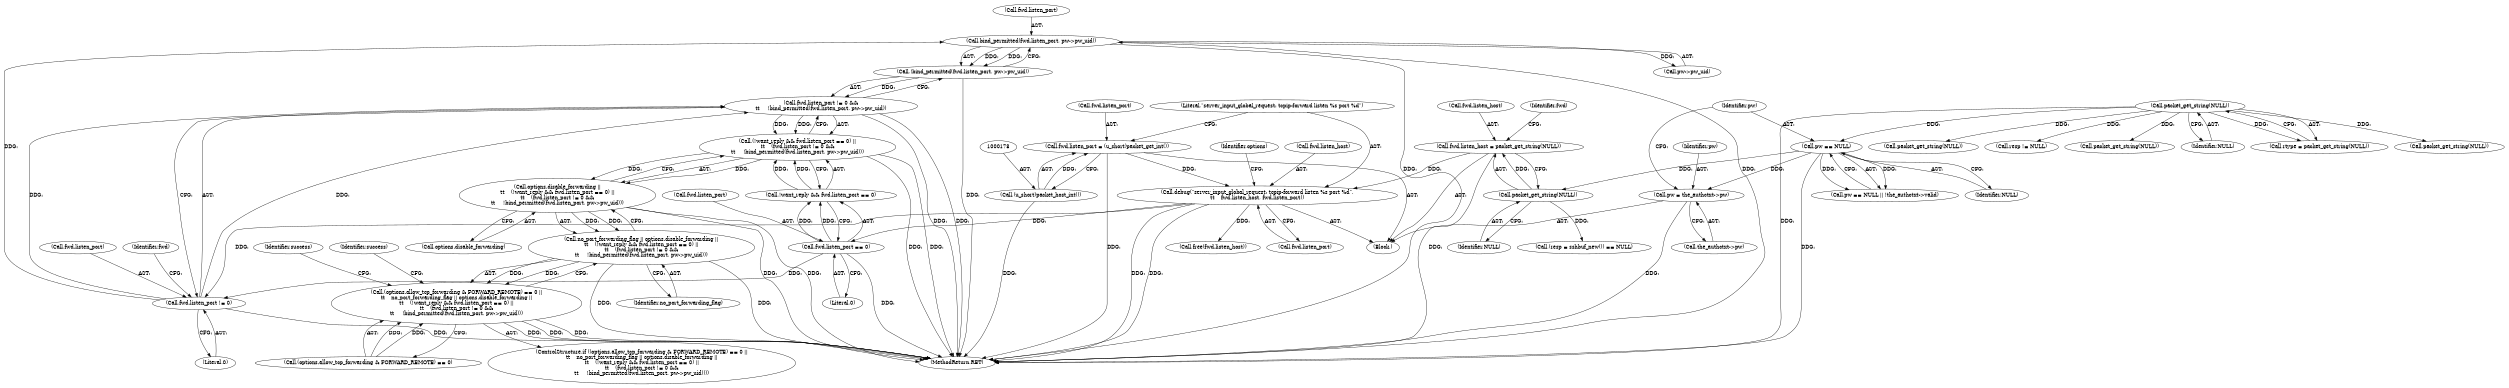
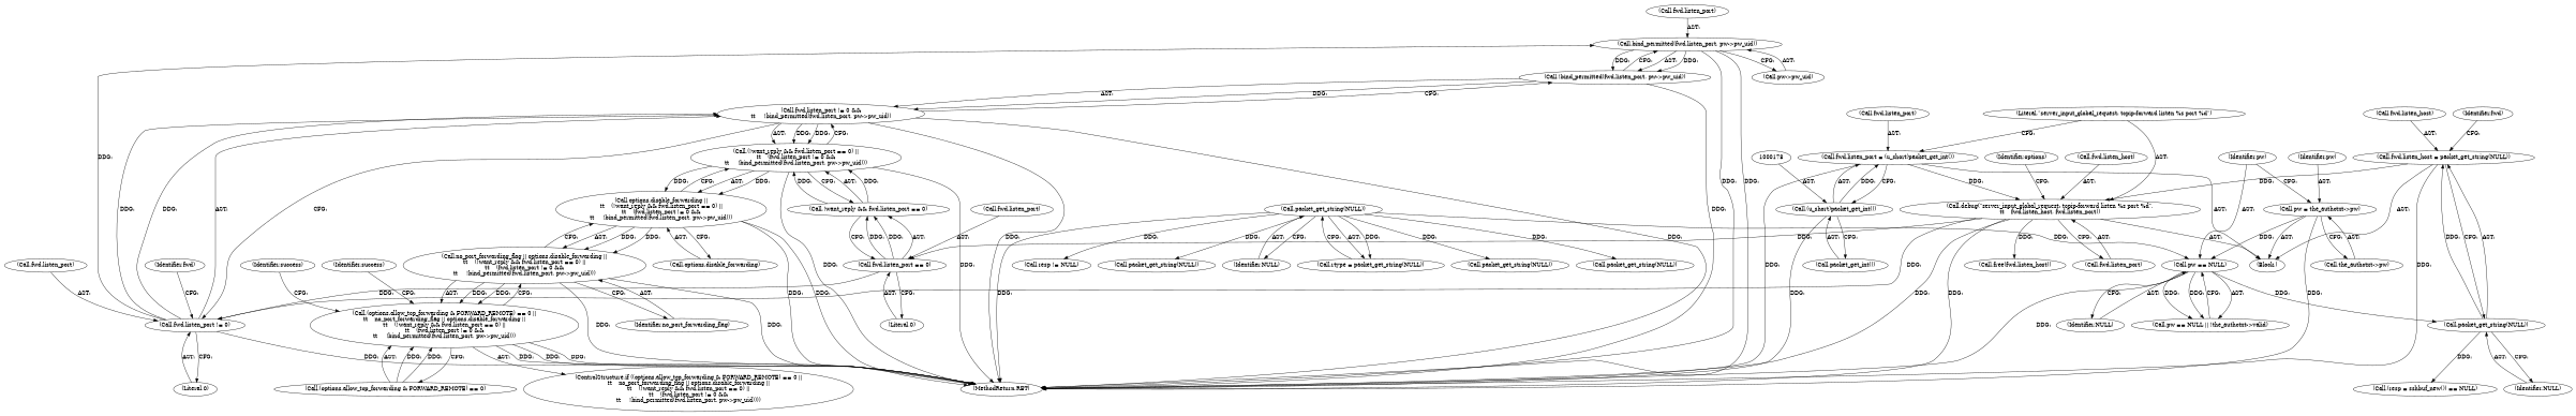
  digraph {
    n1 [label="(Call,bind_permitted(fwd.listen_port, pw->pw_uid))"]
    n2 [label="(Call,!bind_permitted(fwd.listen_port, pw->pw_uid))"]
    n3 [label="(MethodReturn,RET)"]
    n4 [label="(Call,pw->pw_uid)"]
    n5 [label="(Call,fwd.listen_port != 0 &&\n\t\t     !bind_permitted(fwd.listen_port, pw->pw_uid))"]
    n6 [label="(Call,fwd.listen_port != 0)"]
    n7 [label="(Literal,0)"]
    n8 [label="(Call,(!want_reply && fwd.listen_port == 0) ||\n\t\t    (fwd.listen_port != 0 &&\n\t\t     !bind_permitted(fwd.listen_port, pw->pw_uid)))"]
    n9 [label="(Call,debug(\"server_input_global_request: tcpip-forward listen %s port %d\",\n\t\t    fwd.listen_host, fwd.listen_port))"]
    n10 [label="(Call,fwd.listen_port == 0)"]
    n11 [label="(Block,)"]
    n12 [label="(Call,free(fwd.listen_host))"]
    n13 [label="(Call,fwd.listen_port)"]
    n14 [label="(Call,!want_reply && fwd.listen_port == 0)"]
    n15 [label="(Literal,0)"]
    n16 [label="(Call,fwd.listen_host = packet_get_string(NULL))"]
    n17 [label="(Call,packet_get_string(NULL))"]
    n18 [label="(Call,(resp = sshbuf_new()) == NULL)"]
    n19 [label="(Identifier,NULL)"]
    n20 [label="(Call,pw == NULL)"]
    n21 [label="(Identifier,NULL)"]
    n22 [label="(Call,pw == NULL || !the_authctxt->valid)"]
    n23 [label="(Call,pw = the_authctxt->pw)"]
    n24 [label="(Call,the_authctxt->pw)"]
    n25 [label="(Call,packet_get_string(NULL))"]
    n26 [label="(Call,packet_get_string(NULL))"]
    n27 [label="(Identifier,NULL)"]
    n28 [label="(Call,rtype = packet_get_string(NULL))"]
    n29 [label="(Call,packet_get_string(NULL))"]
    n30 [label="(Call,packet_get_string(NULL))"]
    n31 [label="(Call,resp != NULL)"]
    n32 [label="(Call,fwd.listen_port = (u_short)packet_get_int())"]
-   n33 [label="(Call,(u_short)packet_host_int())"]
+   n33 [label="(Call,(u_short)packet_get_int())"]
+   n34 [label="(Call,packet_get_int())"]
    n35 [label="(Call,options.disable_forwarding ||\n\t\t    (!want_reply && fwd.listen_port == 0) ||\n\t\t    (fwd.listen_port != 0 &&\n\t\t     !bind_permitted(fwd.listen_port, pw->pw_uid)))"]
    n36 [label="(Call,no_port_forwarding_flag || options.disable_forwarding ||\n\t\t    (!want_reply && fwd.listen_port == 0) ||\n\t\t    (fwd.listen_port != 0 &&\n\t\t     !bind_permitted(fwd.listen_port, pw->pw_uid)))"]
    n37 [label="(Call,options.disable_forwarding)"]
    n38 [label="(Call,(options.allow_tcp_forwarding & FORWARD_REMOTE) == 0 ||\n\t\t    no_port_forwarding_flag || options.disable_forwarding ||\n\t\t    (!want_reply && fwd.listen_port == 0) ||\n\t\t    (fwd.listen_port != 0 &&\n\t\t     !bind_permitted(fwd.listen_port, pw->pw_uid)))"]
    n39 [label="(Identifier,no_port_forwarding_flag)"]
    n40 [label="(Call,(options.allow_tcp_forwarding & FORWARD_REMOTE) == 0)"]
    n41 [label="(ControlStructure,if ((options.allow_tcp_forwarding & FORWARD_REMOTE) == 0 ||\n\t\t    no_port_forwarding_flag || options.disable_forwarding ||\n\t\t    (!want_reply && fwd.listen_port == 0) ||\n\t\t    (fwd.listen_port != 0 &&\n\t\t     !bind_permitted(fwd.listen_port, pw->pw_uid))))"]
    n42 [label="(Call,fwd.listen_port)"]
    n43 [label="(Call,fwd.listen_host)"]
    n44 [label="(Call,fwd.listen_host)"]
    n45 [label="(Call,fwd.listen_port)"]
    n46 [label="(Call,fwd.listen_port)"]
    n47 [label="(Identifier,pw)"]
    n48 [label="(Identifier,success)"]
    n49 [label="(Identifier,fwd)"]
    n50 [label="(Identifier,fwd)"]
    n51 [label="(Identifier,success)"]
    n52 [label="(Identifier,pw)"]
    n53 [label="(Call,fwd.listen_port)"]
    n54 [label="(Literal,\"server_input_global_request: tcpip-forward listen %s port %d\")"]
    n55 [label="(Identifier,options)"]
    1000178
    n1 -> n2 [label="AST: "]
    n1 -> n2 [label="DDG: "]
    n1 -> n2 [label="DDG: "]
    n1 -> n3 [label="DDG: "]
    n1 -> n3 [label="DDG: "]
-   n1 -> n4 [label="DDG: "]
+   n1 -> n4 [label="CFG: "]
    n2 -> n1 [label="CFG: "]
    n2 -> n3 [label="DDG: "]
    n2 -> n5 [label="AST: "]
    n2 -> n5 [label="DDG: "]
    n4 -> n1 [label="AST: "]
    n5 -> n2 [label="CFG: "]
    n5 -> n3 [label="DDG: "]
    n5 -> n3 [label="DDG: "]
    n5 -> n6 [label="CFG: "]
    n5 -> n8 [label="AST: "]
    n5 -> n8 [label="DDG: "]
    n5 -> n8 [label="DDG: "]
    n6 -> n1 [label="DDG: "]
    n6 -> n3 [label="DDG: "]
    n6 -> n5 [label="AST: "]
    n6 -> n5 [label="DDG: "]
    n6 -> n5 [label="DDG: "]
    n6 -> n7 [label="CFG: "]
    n7 -> n6 [label="AST: "]
    n8 -> n3 [label="DDG: "]
    n8 -> n3 [label="DDG: "]
    n8 -> n5 [label="CFG: "]
    n8 -> n14 [label="CFG: "]
    n8 -> n35 [label="AST: "]
    n8 -> n35 [label="DDG: "]
    n8 -> n35 [label="DDG: "]
    n9 -> n3 [label="DDG: "]
    n9 -> n3 [label="DDG: "]
    n9 -> n6 [label="DDG: "]
    n9 -> n10 [label="DDG: "]
    n9 -> n11 [label="AST: "]
    n9 -> n12 [label="DDG: "]
    n9 -> n13 [label="CFG: "]
-   n10 -> n3 [label="DDG: "]
    n10 -> n6 [label="DDG: "]
    n10 -> n14 [label="AST: "]
    n10 -> n14 [label="DDG: "]
    n10 -> n14 [label="DDG: "]
    n10 -> n15 [label="CFG: "]
    n13 -> n9 [label="AST: "]
    n14 -> n8 [label="AST: "]
    n14 -> n8 [label="DDG: "]
    n14 -> n8 [label="DDG: "]
    n14 -> n10 [label="CFG: "]
    n15 -> n10 [label="AST: "]
    n16 -> n3 [label="DDG: "]
    n16 -> n9 [label="DDG: "]
    n16 -> n11 [label="AST: "]
    n16 -> n17 [label="CFG: "]
    n17 -> n16 [label="AST: "]
    n17 -> n16 [label="DDG: "]
    n17 -> n18 [label="DDG: "]
    n17 -> n19 [label="CFG: "]
    n19 -> n17 [label="AST: "]
    n20 -> n3 [label="DDG: "]
    n20 -> n17 [label="DDG: "]
    n20 -> n21 [label="CFG: "]
    n20 -> n22 [label="AST: "]
    n20 -> n22 [label="DDG: "]
    n20 -> n22 [label="DDG: "]
    n21 -> n20 [label="AST: "]
    n22 -> n20 [label="CFG: "]
    n23 -> n3 [label="DDG: "]
    n23 -> n11 [label="AST: "]
-   n20 -> n23 [label="DDG: "]
+   n23 -> n20 [label="DDG: "]
    n23 -> n24 [label="CFG: "]
    n24 -> n23 [label="AST: "]
    n25 -> n3 [label="DDG: "]
    n25 -> n20 [label="DDG: "]
    n25 -> n26 [label="DDG: "]
    n25 -> n27 [label="CFG: "]
    n25 -> n28 [label="AST: "]
    n25 -> n28 [label="DDG: "]
    n25 -> n29 [label="DDG: "]
    n25 -> n30 [label="DDG: "]
    n25 -> n31 [label="DDG: "]
    n27 -> n25 [label="AST: "]
    n28 -> n25 [label="CFG: "]
    n32 -> n3 [label="DDG: "]
    n32 -> n9 [label="DDG: "]
    n32 -> n11 [label="AST: "]
    n32 -> n33 [label="CFG: "]
    n33 -> n3 [label="DDG: "]
    n33 -> n32 [label="AST: "]
    n33 -> n32 [label="DDG: "]
+   n33 -> n34 [label="CFG: "]
+   n34 -> n33 [label="AST: "]
    n35 -> n3 [label="DDG: "]
    n35 -> n3 [label="DDG: "]
    n35 -> n8 [label="CFG: "]
    n35 -> n36 [label="AST: "]
    n35 -> n36 [label="DDG: "]
    n35 -> n36 [label="DDG: "]
    n35 -> n37 [label="CFG: "]
    n36 -> n3 [label="DDG: "]
    n36 -> n3 [label="DDG: "]
    n36 -> n35 [label="CFG: "]
    n36 -> n38 [label="AST: "]
    n36 -> n38 [label="DDG: "]
    n36 -> n38 [label="DDG: "]
    n36 -> n39 [label="CFG: "]
    n37 -> n35 [label="AST: "]
    n38 -> n3 [label="DDG: "]
    n38 -> n3 [label="DDG: "]
    n38 -> n3 [label="DDG: "]
    n38 -> n36 [label="CFG: "]
    n38 -> n40 [label="CFG: "]
    n38 -> n41 [label="AST: "]
    n39 -> n36 [label="AST: "]
    n40 -> n38 [label="AST: "]
    n40 -> n38 [label="DDG: "]
    n40 -> n38 [label="DDG: "]
    n42 -> n1 [label="AST: "]
    n43 -> n16 [label="AST: "]
    n44 -> n9 [label="AST: "]
    n45 -> n32 [label="AST: "]
    n46 -> n6 [label="AST: "]
    n47 -> n23 [label="AST: "]
    n48 -> n38 [label="CFG: "]
    n49 -> n6 [label="CFG: "]
    n50 -> n16 [label="CFG: "]
    n51 -> n38 [label="CFG: "]
    n52 -> n20 [label="AST: "]
    n52 -> n23 [label="CFG: "]
    n53 -> n10 [label="AST: "]
    n54 -> n9 [label="AST: "]
    n54 -> n32 [label="CFG: "]
    n55 -> n9 [label="CFG: "]
    1000178 -> n33 [label="AST: "]
  }
